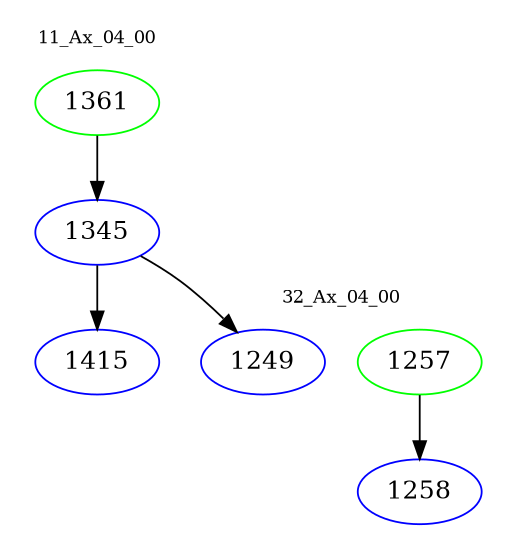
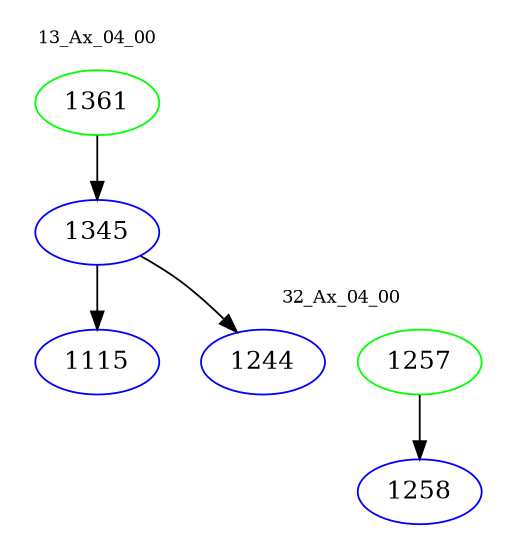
  digraph {
    node [color=blue]
    edge [color=black]
    n1 [color=green label=1361]
    n2 [label=1345]
-   n3 [label=1415]
+   n3 [label=1115]
    n4 [color=green label=1257]
    n5 [label=1258]
-   n6 [label=1249]
+   n6 [label=1244]
    subgraph cluster_1 {
      color=white
      fontsize=10
-     label="11_Ax_04_00"
+     label="13_Ax_04_00"
      n1
      n2
      n3
    }
    subgraph cluster_2 {
      color=white
      fontsize=10
      label="32_Ax_04_00"
      n4
      n5
      n6
    }
    n1 -> n2
    n2 -> n3
    n2 -> n6
    n4 -> n5
  }
